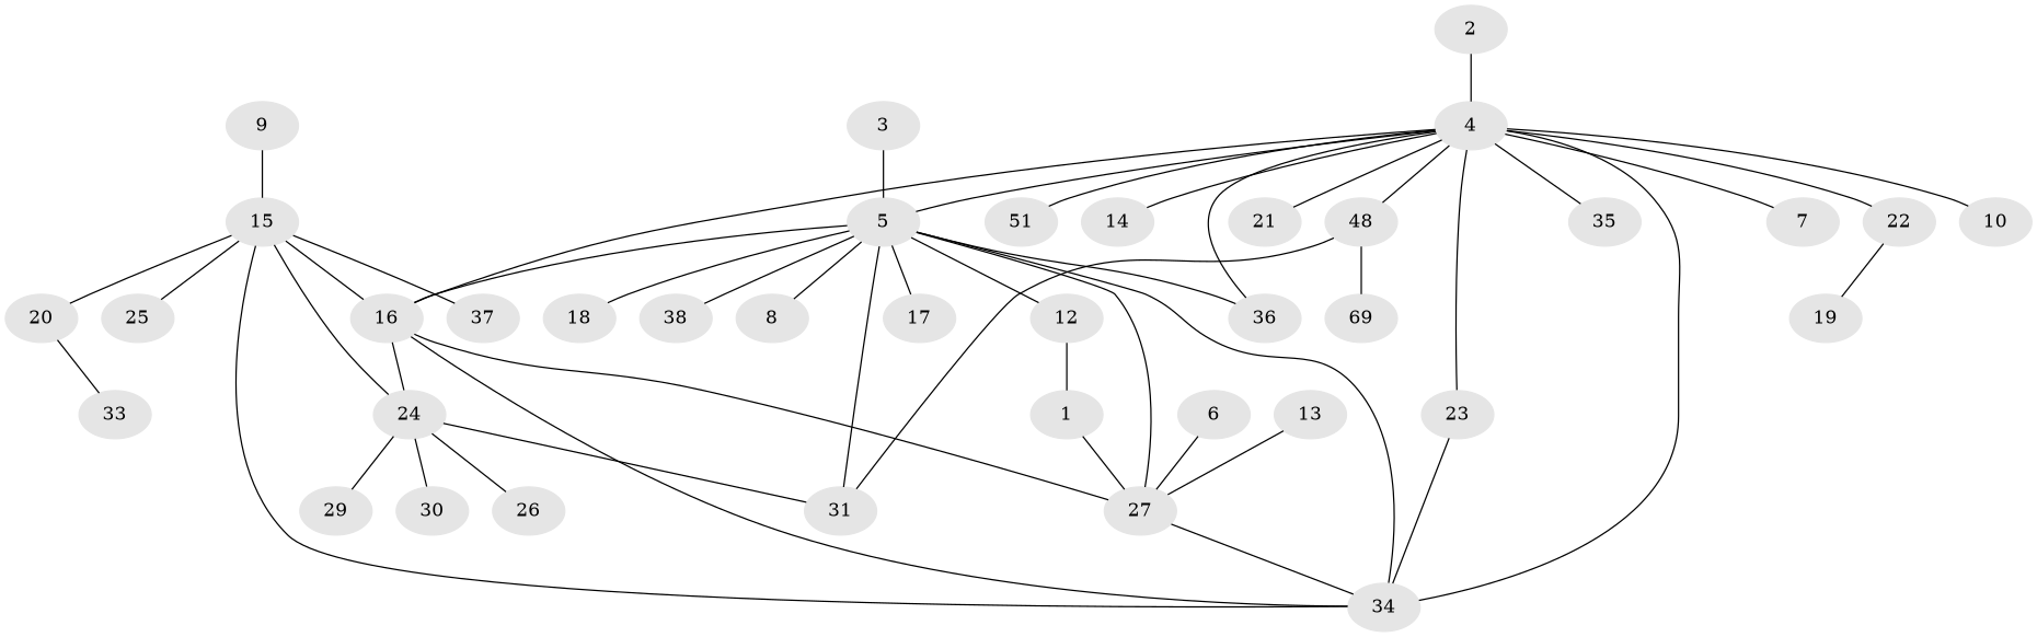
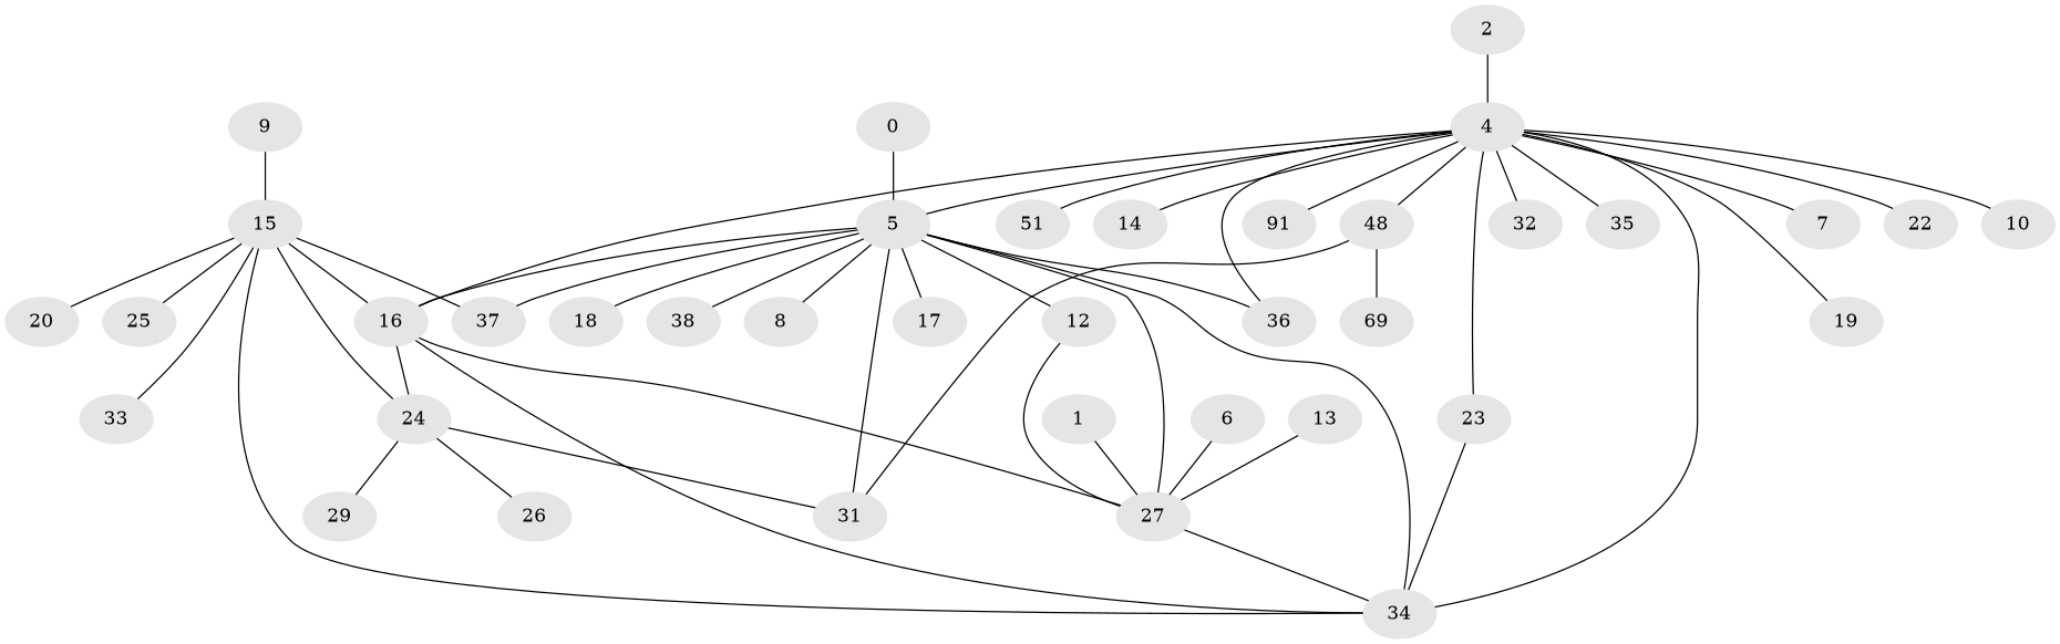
  graph {
    node [color=gray90 style=filled]
    edge [weight=1.0]
    1
    27
    34
    2
    4
    5
    7
    10
    n9 [label=51]
    14
    16
    19
-   21
+   21 [label=91]
    22
    23
    n16 [label=48]
+   32
    35
    36
-   3
+   3 [label=0]
    8
    12
    17
    18
    31
    37
    38
    24
    n29 [label=69]
    6
    15
    20
    25
    33
    9
    13
    26
    29
-   30
    1 -- 27
    27 -- 34
    2 -- 4
    4 -- 34 [weight=2.0]
    4 -- 5
    4 -- 7
    4 -- 10
    4 -- n9
    4 -- 14
    4 -- 16
-   22 -- 19
+   4 -- 19
    4 -- 21
    4 -- 22
    4 -- 23
    4 -- n16 [weight=2.0]
+   4 -- 32 [weight=2.0]
    4 -- 35
    4 -- 36
    5 -- 27
    5 -- 34
    5 -- 16
    5 -- 36
    5 -- 8
    5 -- 12
    5 -- 17
    5 -- 18
    5 -- 31
+   5 -- 37
    5 -- 38
    16 -- 27
    16 -- 34
    16 -- 24
    23 -- 34
    n16 -- 31
    n16 -- n29
    3 -- 5
-   12 -- 1
+   12 -- 27
    24 -- 31
    24 -- 26
    24 -- 29
-   24 -- 30
    6 -- 27
    15 -- 34
    15 -- 16
    15 -- 37
    15 -- 24
    15 -- 20
    15 -- 25
-   20 -- 33
+   15 -- 33
    9 -- 15
    13 -- 27
  }
